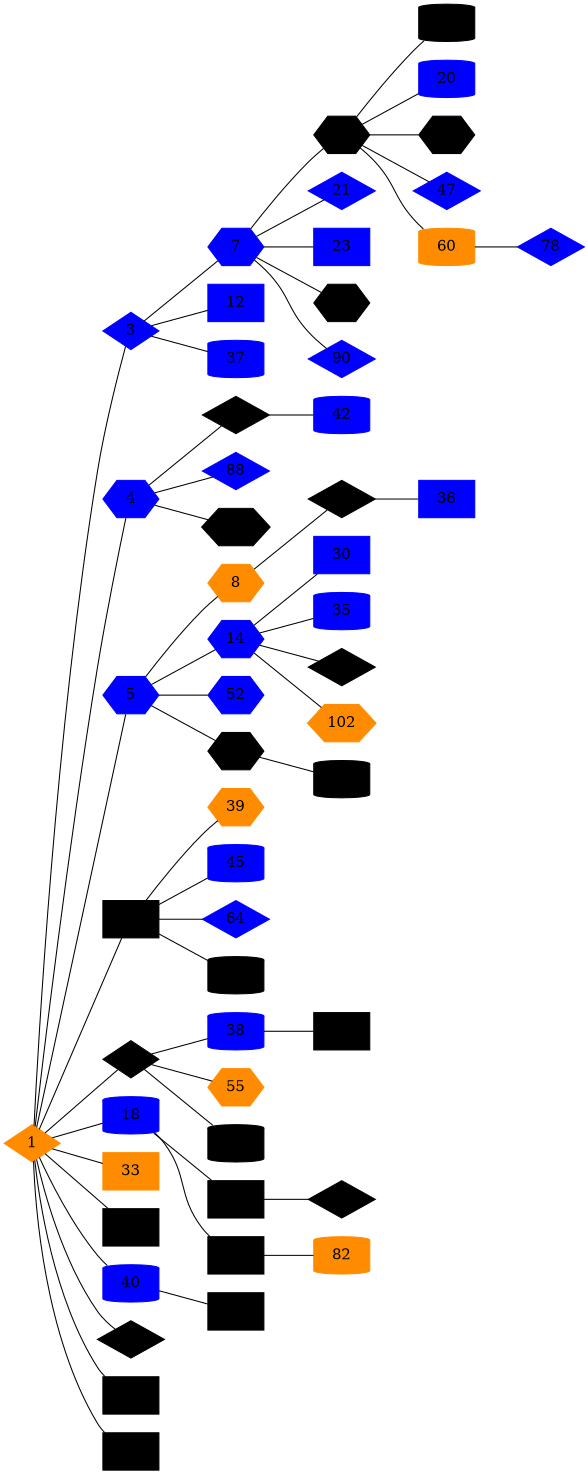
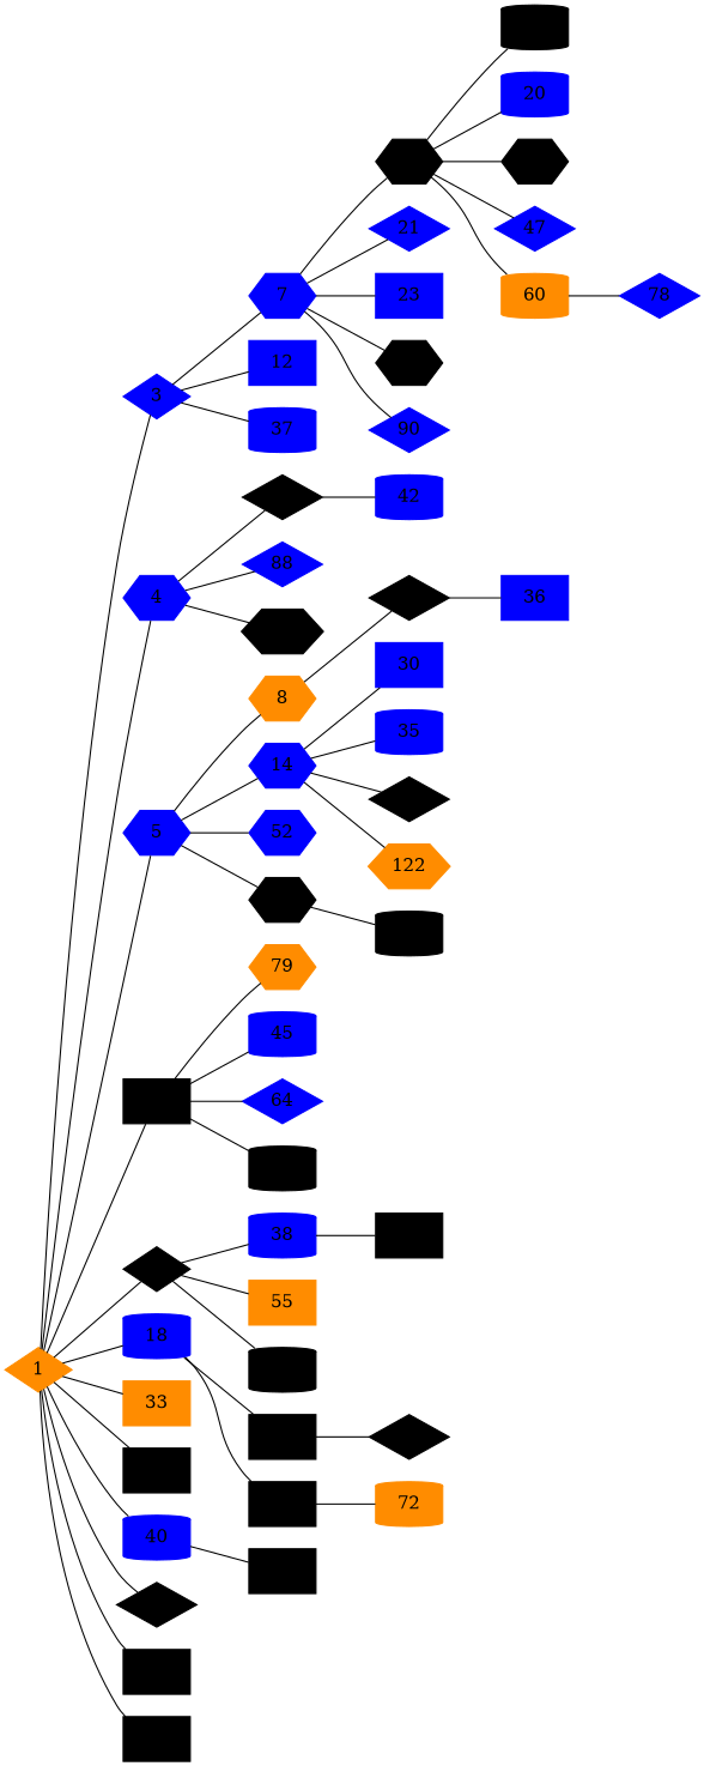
  graph {
    rankdir=LR
    node [color=blue shape=diamond style=filled]
    1 [color=darkorange super="+2"]
    3
    4 [shape=hexagon]
    5 [shape=hexagon super="+41"]
    6 [color=black shape=box]
    9 [color=black super="+46+17+26"]
    18 [shape=cylinder super="+83"]
    33 [color=darkorange shape=box super="+105+101"]
    34 [color=black shape=box]
    40 [shape=cylinder super="+68+48+95"]
    50 [color=black super="+54"]
    53 [color=black shape=box]
    91 [color=black shape=box]
    7 [shape=hexagon]
    12 [shape=box super="+74"]
    37 [shape=cylinder]
    29 [color=black]
    88
    100 [color=black shape=hexagon]
    8 [color=darkorange shape=hexagon]
    14 [shape=hexagon super="+16+65"]
    52 [shape=hexagon super="+67"]
    59 [color=black shape=hexagon]
-   39 [color=darkorange shape=hexagon super="+49"]
+   39 [color=darkorange shape=hexagon super="+49" label=79]
    45 [shape=cylinder super="+93+66"]
    64
    89 [color=black shape=cylinder super="+94+97"]
    38 [shape=cylinder super="+69"]
-   55 [color=darkorange shape=hexagon]
+   55 [color=darkorange shape=box]
    56 [color=black shape=cylinder super="+77+63"]
    27 [color=black shape=box]
    57 [color=black shape=box]
    110 [color=black shape=box]
    10 [color=black shape=hexagon super="+11+25+61"]
    21
    23 [shape=box super="+79+106"]
    85 [color=black shape=hexagon]
    90
    42 [shape=cylinder super="+75"]
    24 [color=black super="+92"]
    30 [shape=box]
    35 [shape=cylinder super="+113+99"]
    58 [color=black]
-   102 [color=darkorange shape=hexagon]
+   102 [color=darkorange shape=hexagon label=122]
    107 [color=black shape=cylinder]
    15 [color=black shape=cylinder]
    20 [shape=cylinder super="+80"]
    32 [color=black shape=hexagon]
    47
    60 [color=darkorange shape=cylinder]
    36 [shape=box super="+44"]
    70 [color=black shape=box]
    78
    28 [color=black]
-   82 [color=darkorange shape=cylinder]
+   82 [color=darkorange shape=cylinder label=72]
    1 -- 3
    1 -- 4
    1 -- 5
    1 -- 6
    1 -- 9
    1 -- 18
    1 -- 33
    1 -- 34
    1 -- 40
    1 -- 50
    1 -- 53
    1 -- 91
    3 -- 7
    3 -- 12
    3 -- 37
    4 -- 29
    4 -- 88
    4 -- 100
    5 -- 8
    5 -- 14
    5 -- 52
    5 -- 59
    6 -- 39
    6 -- 45
    6 -- 64
    6 -- 89
    9 -- 38
    9 -- 55
    9 -- 56
    18 -- 27
    18 -- 57
    40 -- 110
    7 -- 10
    7 -- 21
    7 -- 23
    7 -- 85
    7 -- 90
    29 -- 42
    8 -- 24
    14 -- 30
    14 -- 35
    14 -- 58
    14 -- 102
    59 -- 107
    38 -- 70
    27 -- 28
    57 -- 82
    10 -- 15
    10 -- 20
    10 -- 32
    10 -- 47
    10 -- 60
    24 -- 36
    60 -- 78
  }
